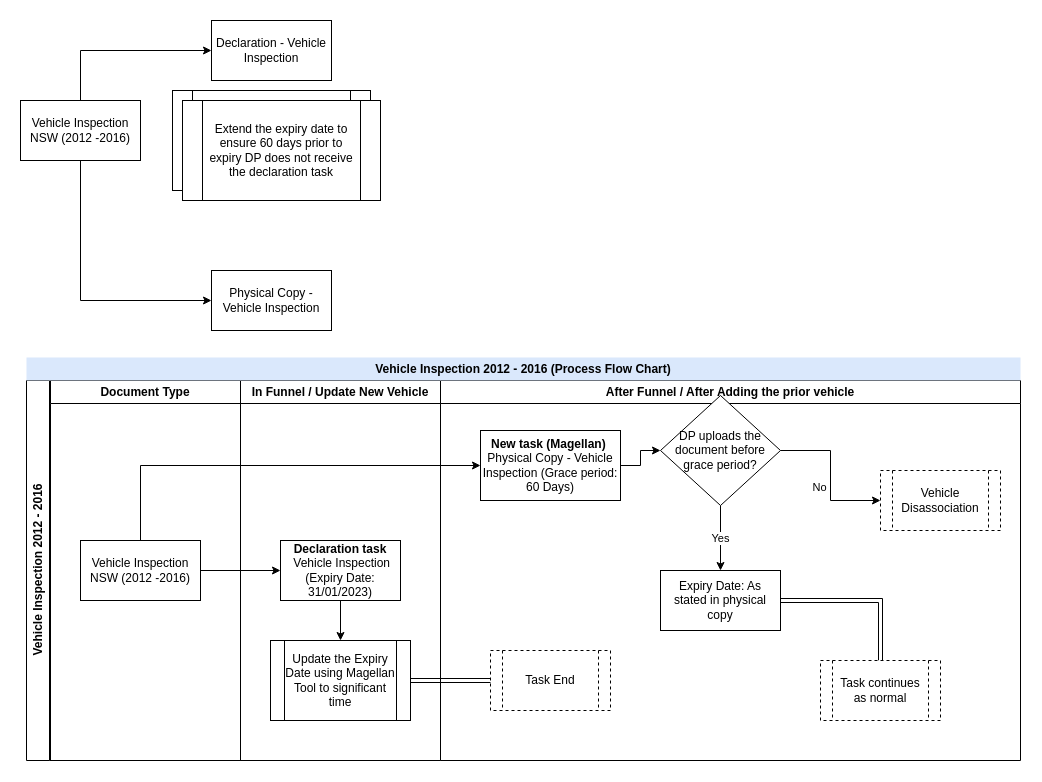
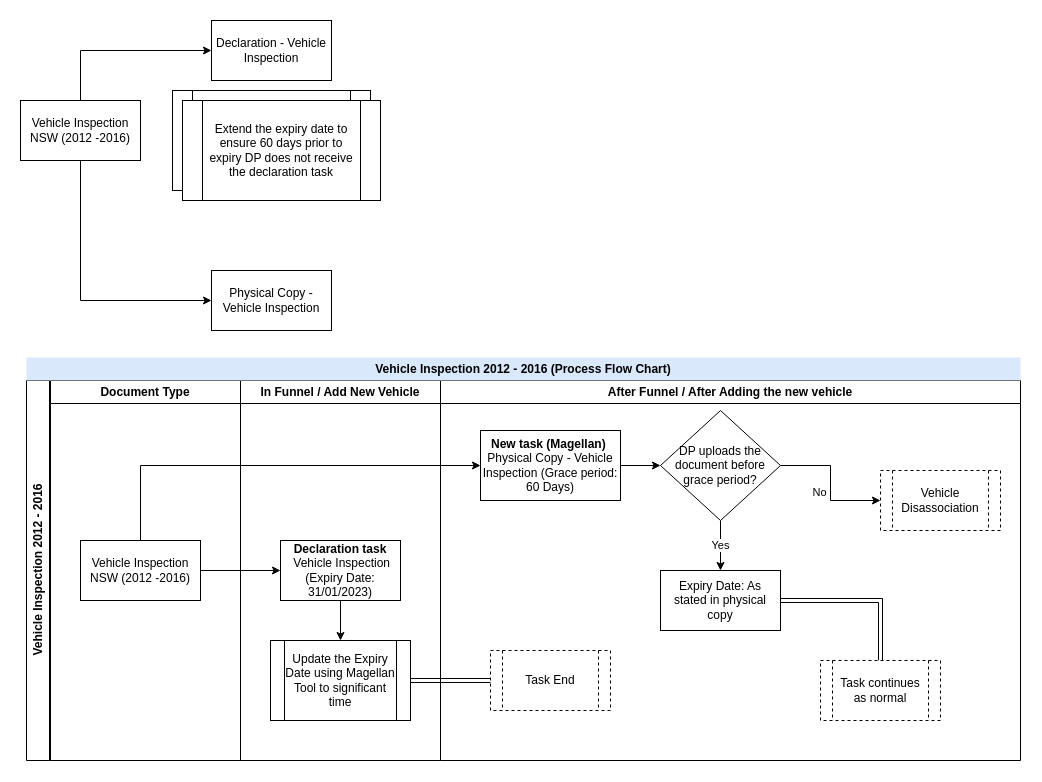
  <mxCell id="0" />
  <mxCell id="1" parent="0" />
  <mxCell id="2" value="Declaration - Vehicle Inspection" style="rounded=0;whiteSpace=wrap;html=1;" vertex="1" parent="1"><mxGeometry x="211" y="20" width="120" height="60" as="geometry" /></mxCell>
  <mxCell id="3" value="Physical Copy - Vehicle Inspection" style="rounded=0;whiteSpace=wrap;html=1;" vertex="1" parent="1"><mxGeometry x="211" y="270" width="120" height="60" as="geometry" /></mxCell>
  <mxCell id="4" style="edgeStyle=orthogonalEdgeStyle;rounded=0;orthogonalLoop=1;jettySize=auto;html=1;entryX=0;entryY=0.5;entryDx=0;entryDy=0;exitX=0.5;exitY=0;exitDx=0;exitDy=0;" edge="1" parent="1" source="6" target="2"><mxGeometry relative="1" as="geometry"><mxPoint x="220" y="90" as="sourcePoint" /></mxGeometry></mxCell>
  <mxCell id="5" style="edgeStyle=orthogonalEdgeStyle;rounded=0;orthogonalLoop=1;jettySize=auto;html=1;entryX=0;entryY=0.5;entryDx=0;entryDy=0;exitX=0.5;exitY=1;exitDx=0;exitDy=0;" edge="1" parent="1" source="6" target="3"><mxGeometry relative="1" as="geometry"><mxPoint x="220" y="170" as="sourcePoint" /></mxGeometry></mxCell>
  <mxCell id="6" value="Vehicle Inspection&lt;br&gt;NSW (2012 -2016)" style="rounded=0;whiteSpace=wrap;html=1;" vertex="1" parent="1"><mxGeometry x="20" y="100" width="120" height="60" as="geometry" /></mxCell>
  <mxCell id="7" value="Extend the expiry date to ensure 60 days prior to expiry DP does not receive the declaration task" style="shape=process;whiteSpace=wrap;html=1;backgroundOutline=1;" vertex="1" parent="1"><mxGeometry x="172" y="90" width="198" height="100" as="geometry" /></mxCell>
  <mxCell id="8" value="Document Type" style="swimlane;whiteSpace=wrap;html=1;startSize=23;" vertex="1" parent="1"><mxGeometry x="50" y="380" width="190" height="380" as="geometry" /></mxCell>
- <mxCell id="9" value="In Funnel / Update New Vehicle" style="swimlane;whiteSpace=wrap;html=1;" vertex="1" parent="1"><mxGeometry x="240" y="380" width="200" height="380" as="geometry" /></mxCell>
+ <mxCell id="9" value="In Funnel / Add New Vehicle" style="swimlane;whiteSpace=wrap;html=1;" vertex="1" parent="1"><mxGeometry x="240" y="380" width="200" height="380" as="geometry" /></mxCell>
  <mxCell id="10" style="edgeStyle=orthogonalEdgeStyle;rounded=0;orthogonalLoop=1;jettySize=auto;html=1;entryX=0.5;entryY=0;entryDx=0;entryDy=0;" edge="1" parent="9" source="11" target="12"><mxGeometry relative="1" as="geometry" /></mxCell>
  <mxCell id="11" value="&lt;b&gt;Declaration task &lt;/b&gt;&amp;nbsp;Vehicle Inspection&lt;br&gt;(Expiry Date: 31/01/2023)" style="rounded=0;whiteSpace=wrap;html=1;" vertex="1" parent="9"><mxGeometry x="40" y="160" width="120" height="60" as="geometry" /></mxCell>
  <mxCell id="12" value="Update the Expiry Date using Magellan Tool to significant time" style="shape=process;whiteSpace=wrap;html=1;backgroundOutline=1;" vertex="1" parent="9"><mxGeometry x="30" y="260" width="140" height="80" as="geometry" /></mxCell>
  <mxCell id="13" value="Vehicle Inspection 2012 - 2016" style="swimlane;horizontal=0;whiteSpace=wrap;html=1;" vertex="1" parent="1"><mxGeometry x="26" y="380" width="214" height="380" as="geometry" /></mxCell>
  <mxCell id="14" value="Vehicle Inspection&lt;br&gt;NSW (2012 -2016)" style="rounded=0;whiteSpace=wrap;html=1;" vertex="1" parent="13"><mxGeometry x="54" y="160" width="120" height="60" as="geometry" /></mxCell>
- <mxCell id="15" value="After Funnel / After Adding the prior vehicle" style="swimlane;whiteSpace=wrap;html=1;" vertex="1" parent="1"><mxGeometry x="440" y="380" width="580" height="380" as="geometry" /></mxCell>
+ <mxCell id="15" value="After Funnel / After Adding the new vehicle" style="swimlane;whiteSpace=wrap;html=1;" vertex="1" parent="1"><mxGeometry x="440" y="380" width="580" height="380" as="geometry" /></mxCell>
  <mxCell id="16" value="" style="edgeStyle=orthogonalEdgeStyle;rounded=0;orthogonalLoop=1;jettySize=auto;html=1;" edge="1" parent="15" source="17" target="19"><mxGeometry relative="1" as="geometry" /></mxCell>
  <mxCell id="17" value="&lt;b&gt;New task (Magellan)&amp;nbsp;&lt;br&gt;&lt;/b&gt;Physical Copy - Vehicle Inspection (Grace period: 60 Days)" style="rounded=0;whiteSpace=wrap;html=1;" vertex="1" parent="15"><mxGeometry x="40" y="50" width="140" height="70" as="geometry" /></mxCell>
  <mxCell id="18" value="Yes" style="edgeStyle=orthogonalEdgeStyle;rounded=0;orthogonalLoop=1;jettySize=auto;html=1;" edge="1" parent="15" source="19" target="21"><mxGeometry relative="1" as="geometry" /></mxCell>
- <mxCell id="19" value="DP uploads the document before grace period?" style="rhombus;whiteSpace=wrap;html=1;rounded=0;" vertex="1" parent="15"><mxGeometry x="220" y="15" width="120" height="110" as="geometry" /></mxCell>
+ <mxCell id="19" value="DP uploads the document before grace period?" style="rhombus;whiteSpace=wrap;html=1;rounded=0;" vertex="1" parent="15"><mxGeometry x="220" y="30" width="120" height="110" as="geometry" /></mxCell>
  <mxCell id="20" value="" style="edgeStyle=orthogonalEdgeStyle;rounded=0;orthogonalLoop=1;jettySize=auto;html=1;shape=link;" edge="1" parent="15" source="21" target="22"><mxGeometry relative="1" as="geometry" /></mxCell>
  <mxCell id="21" value="Expiry Date: As stated in physical copy" style="whiteSpace=wrap;html=1;rounded=0;" vertex="1" parent="15"><mxGeometry x="220" y="190" width="120" height="60" as="geometry" /></mxCell>
  <mxCell id="22" value="Task continues as normal" style="shape=process;whiteSpace=wrap;html=1;backgroundOutline=1;rounded=0;dashed=1;" vertex="1" parent="15"><mxGeometry x="380" y="280" width="120" height="60" as="geometry" /></mxCell>
  <mxCell id="23" value="Task End" style="shape=process;whiteSpace=wrap;html=1;backgroundOutline=1;rounded=0;dashed=1;" vertex="1" parent="15"><mxGeometry x="50" y="270" width="120" height="60" as="geometry" /></mxCell>
  <mxCell id="24" value="" style="edgeStyle=orthogonalEdgeStyle;rounded=0;orthogonalLoop=1;jettySize=auto;html=1;exitX=1;exitY=0.5;exitDx=0;exitDy=0;entryX=0;entryY=0.5;entryDx=0;entryDy=0;" edge="1" parent="15" source="19" target="26"><mxGeometry relative="1" as="geometry"><mxPoint x="465" y="130" as="sourcePoint" /></mxGeometry></mxCell>
  <mxCell id="25" value="No" style="edgeLabel;html=1;align=center;verticalAlign=middle;resizable=0;points=[];" vertex="1" connectable="0" parent="24"><mxGeometry x="0.221" y="-5" relative="1" as="geometry"><mxPoint x="-7" y="-6" as="offset" /></mxGeometry></mxCell>
  <mxCell id="26" value="Vehicle Disassociation" style="shape=process;whiteSpace=wrap;html=1;backgroundOutline=1;dashed=1;" vertex="1" parent="15"><mxGeometry x="440" y="90" width="120" height="60" as="geometry" /></mxCell>
  <mxCell id="27" style="edgeStyle=orthogonalEdgeStyle;rounded=0;orthogonalLoop=1;jettySize=auto;html=1;entryX=0;entryY=0.5;entryDx=0;entryDy=0;" edge="1" parent="1" source="14" target="11"><mxGeometry relative="1" as="geometry" /></mxCell>
  <mxCell id="28" value="Extend the expiry date to ensure 60 days prior to expiry DP does not receive the declaration task" style="shape=process;whiteSpace=wrap;html=1;backgroundOutline=1;" vertex="1" parent="1"><mxGeometry x="182" y="100" width="198" height="100" as="geometry" /></mxCell>
  <mxCell id="29" style="edgeStyle=orthogonalEdgeStyle;rounded=0;orthogonalLoop=1;jettySize=auto;html=1;entryX=0;entryY=0.5;entryDx=0;entryDy=0;exitX=0.5;exitY=0;exitDx=0;exitDy=0;" edge="1" parent="1" source="14" target="17"><mxGeometry relative="1" as="geometry" /></mxCell>
  <mxCell id="30" style="edgeStyle=orthogonalEdgeStyle;rounded=0;orthogonalLoop=1;jettySize=auto;html=1;entryX=0;entryY=0.5;entryDx=0;entryDy=0;shape=link;" edge="1" parent="1" source="12" target="23"><mxGeometry relative="1" as="geometry" /></mxCell>
  <mxCell id="31" value="Vehicle Inspection 2012 - 2016 (Process Flow Chart)" style="swimlane;whiteSpace=wrap;html=1;dashed=1;fillColor=#dae8fc;strokeColor=none;" vertex="1" parent="1"><mxGeometry x="26" y="357" width="994" height="400" as="geometry" /></mxCell>
